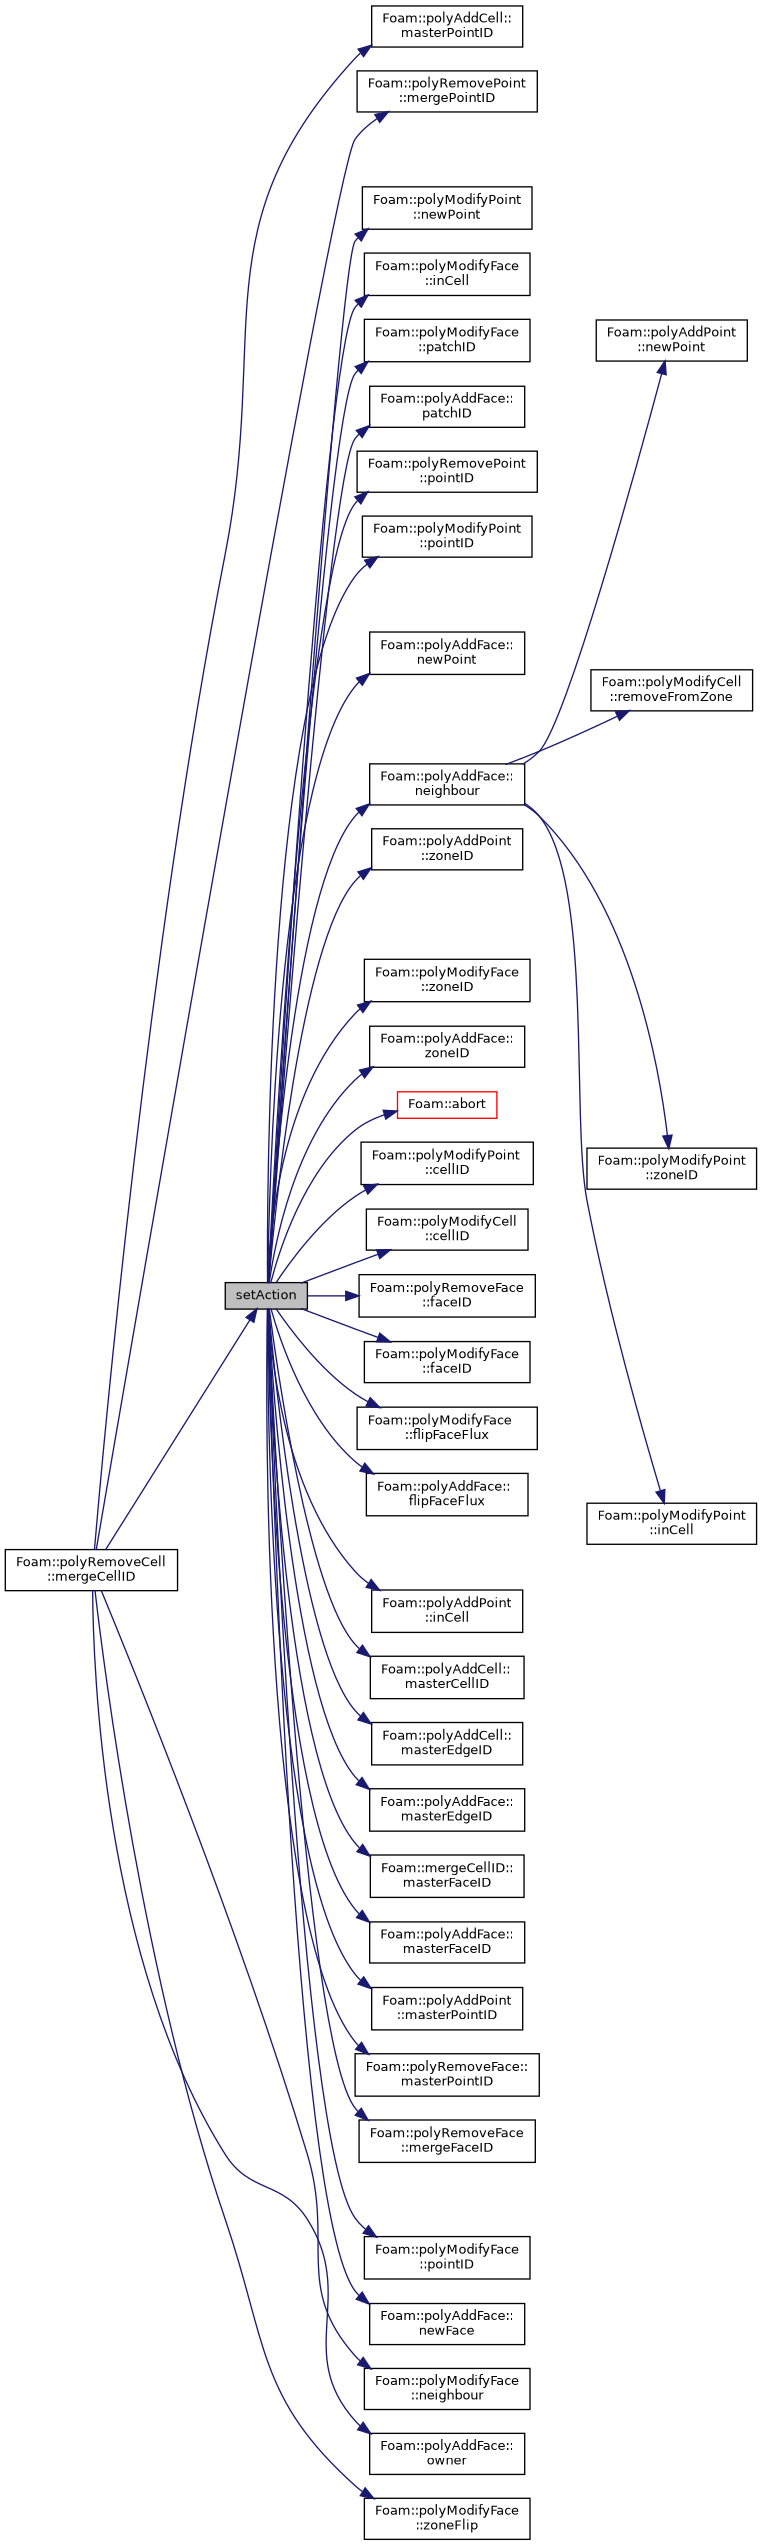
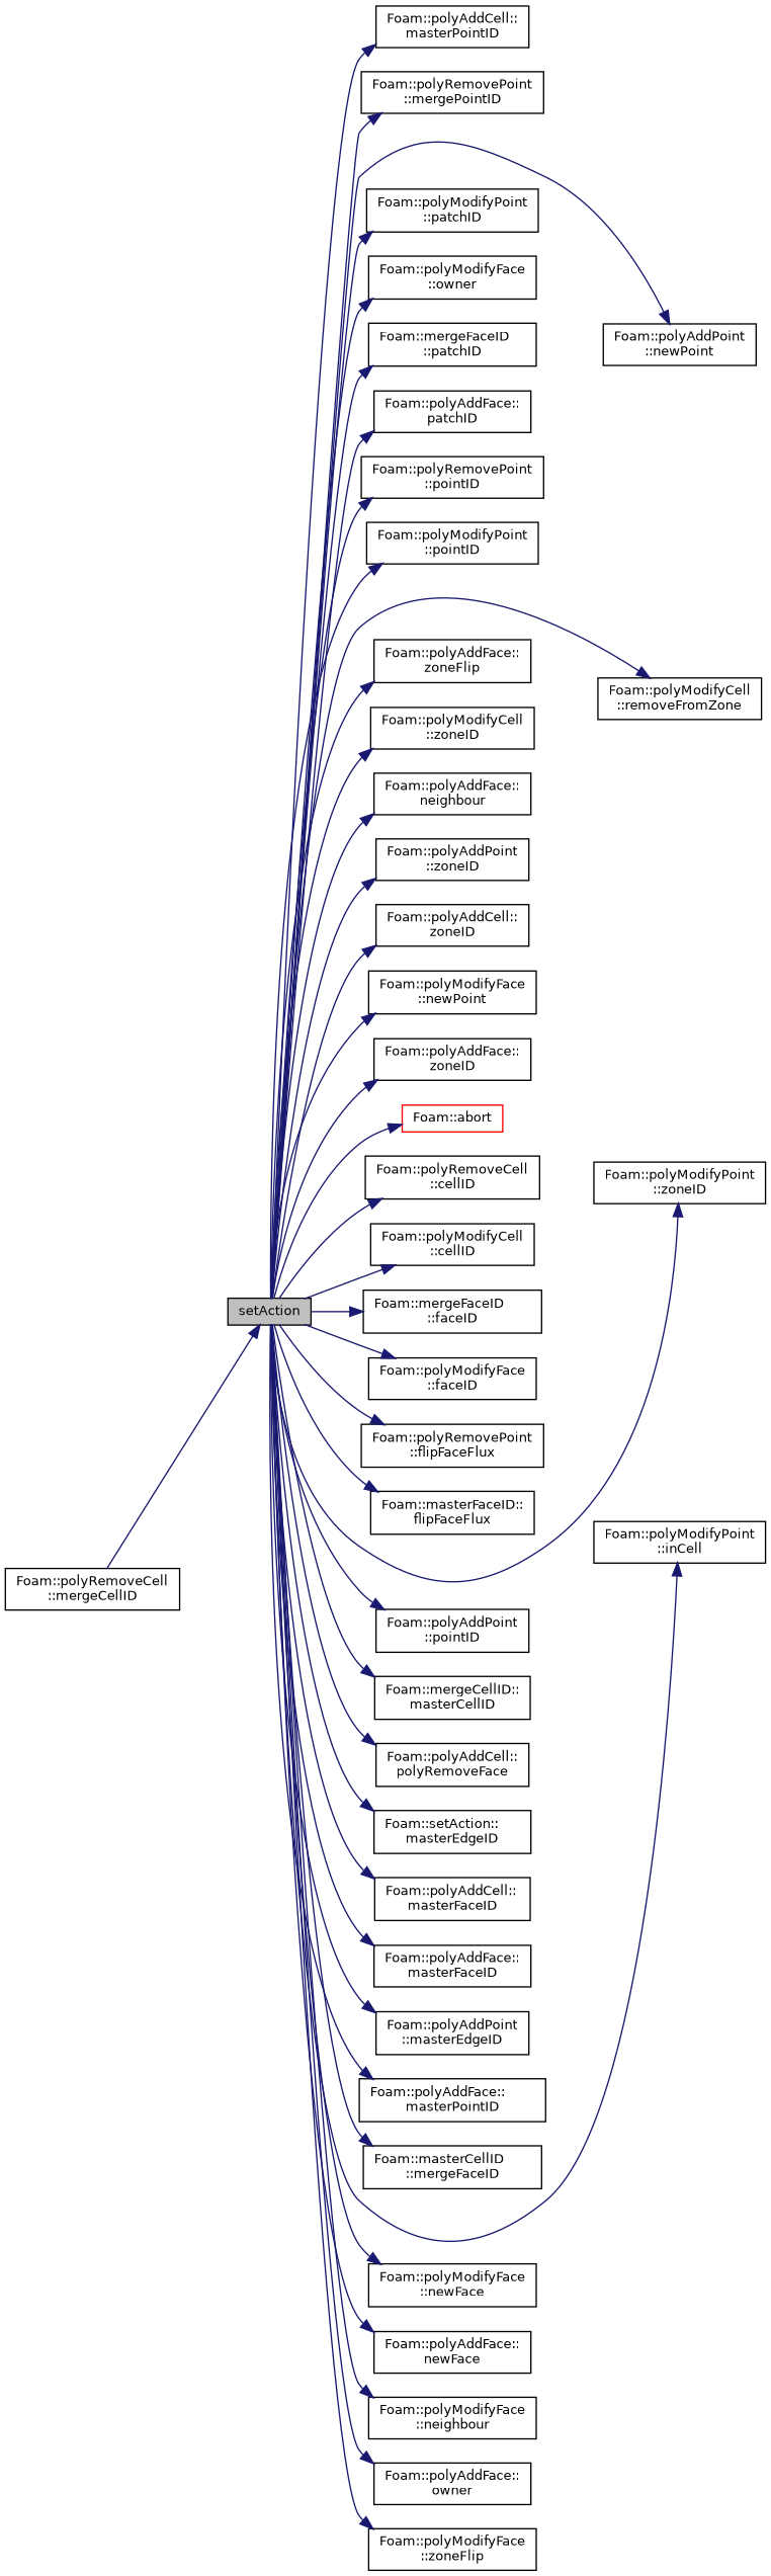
  digraph {
    rankdir=LR
    node [color=black fontname=Helvetica fontsize=10 shape=record]
    edge [color=midnightblue fontname=Helvetica fontsize=10 labelfontname=Helvetica labelfontsize=10 style=solid]
    n1 [fillcolor=grey75 fontcolor=black height=0.2 label=setAction style=filled width=0.4]
    n2 [color=red height=0.2 label="Foam::abort" width=0.4]
-   n3 [height=0.2 label="Foam::polyModifyPoint\l::cellID" width=0.4]
+   n3 [height=0.2 label="Foam::polyRemoveCell\l::cellID" width=0.4]
    n4 [height=0.2 label="Foam::polyModifyCell\l::cellID" width=0.4]
-   n5 [height=0.2 label="Foam::polyRemoveFace\l::faceID" width=0.4]
+   n5 [height=0.2 label="Foam::mergeFaceID\l::faceID" width=0.4]
    n6 [height=0.2 label="Foam::polyModifyFace\l::faceID" width=0.4]
-   n7 [height=0.2 label="Foam::polyModifyFace\l::flipFaceFlux" width=0.4]
-   n8 [height=0.2 label="Foam::polyAddFace::\lflipFaceFlux" width=0.4]
+   n7 [height=0.2 label="Foam::polyRemovePoint\l::flipFaceFlux" width=0.4]
+   n8 [height=0.2 label="Foam::masterFaceID::\lflipFaceFlux" width=0.4]
    n9 [height=0.2 label="Foam::polyModifyPoint\l::inCell" width=0.4]
-   n10 [height=0.2 label="Foam::polyAddPoint\l::inCell" width=0.4]
-   n11 [height=0.2 label="Foam::polyAddCell::\lmasterCellID" width=0.4]
-   n12 [height=0.2 label="Foam::polyAddCell::\lmasterEdgeID" width=0.4]
-   n13 [height=0.2 label="Foam::polyAddFace::\lmasterEdgeID" width=0.4]
-   n14 [height=0.2 label="Foam::mergeCellID::\lmasterFaceID" width=0.4]
+   n10 [height=0.2 label="Foam::polyAddPoint\l::pointID" width=0.4]
+   n11 [height=0.2 label="Foam::mergeCellID::\lmasterCellID" width=0.4]
+   n12 [height=0.2 label="Foam::polyAddCell::\lpolyRemoveFace" width=0.4]
+   n13 [height=0.2 label="Foam::setAction::\lmasterEdgeID" width=0.4]
+   n14 [height=0.2 label="Foam::polyAddCell::\lmasterFaceID" width=0.4]
    n15 [height=0.2 label="Foam::polyAddFace::\lmasterFaceID" width=0.4]
-   n16 [height=0.2 label="Foam::polyAddPoint\l::masterPointID" width=0.4]
+   n16 [height=0.2 label="Foam::polyAddPoint\l::masterEdgeID" width=0.4]
    n17 [height=0.2 label="Foam::polyAddCell::\lmasterPointID" width=0.4]
-   n18 [height=0.2 label="Foam::polyRemoveFace::\lmasterPointID" width=0.4]
-   n19 [height=0.2 label="Foam::polyRemoveFace\l::mergeFaceID" width=0.4]
+   n18 [height=0.2 label="Foam::polyAddFace::\lmasterPointID" width=0.4]
+   n19 [height=0.2 label="Foam::masterCellID\l::mergeFaceID" width=0.4]
    n20 [height=0.2 label="Foam::polyRemovePoint\l::mergePointID" width=0.4]
    n21 [height=0.2 label="Foam::polyModifyFace\l::neighbour" width=0.4]
    n22 [height=0.2 label="Foam::polyAddFace::\lneighbour" width=0.4]
-   n23 [height=0.2 label="Foam::polyModifyFace\l::pointID" width=0.4]
+   n23 [height=0.2 label="Foam::polyModifyFace\l::newFace" width=0.4]
    n24 [height=0.2 label="Foam::polyAddFace::\lnewFace" width=0.4]
    n25 [height=0.2 label="Foam::polyAddPoint\l::newPoint" width=0.4]
-   n26 [height=0.2 label="Foam::polyModifyPoint\l::newPoint" width=0.4]
-   n27 [height=0.2 label="Foam::polyModifyFace\l::inCell" width=0.4]
+   n26 [height=0.2 label="Foam::polyModifyPoint\l::patchID" width=0.4]
+   n27 [height=0.2 label="Foam::polyModifyFace\l::owner" width=0.4]
    n28 [height=0.2 label="Foam::polyAddFace::\lowner" width=0.4]
-   n29 [height=0.2 label="Foam::polyModifyFace\l::patchID" width=0.4]
+   n29 [height=0.2 label="Foam::mergeFaceID\l::patchID" width=0.4]
    n30 [height=0.2 label="Foam::polyAddFace::\lpatchID" width=0.4]
    n31 [height=0.2 label="Foam::polyRemovePoint\l::pointID" width=0.4]
    n32 [height=0.2 label="Foam::polyModifyPoint\l::pointID" width=0.4]
    n33 [height=0.2 label="Foam::polyModifyCell\l::removeFromZone" width=0.4]
    n34 [height=0.2 label="Foam::polyModifyFace\l::zoneFlip" width=0.4]
-   n35 [height=0.2 label="Foam::polyAddFace::\lnewPoint" width=0.4]
+   n35 [height=0.2 label="Foam::polyAddFace::\lzoneFlip" width=0.4]
+   n36 [height=0.2 label="Foam::polyModifyCell\l::zoneID" width=0.4]
    n37 [height=0.2 label="Foam::polyModifyPoint\l::zoneID" width=0.4]
    n38 [height=0.2 label="Foam::polyAddPoint\l::zoneID" width=0.4]
-   n40 [height=0.2 label="Foam::polyModifyFace\l::zoneID" width=0.4]
+   n39 [height=0.2 label="Foam::polyAddCell::\lzoneID" width=0.4]
+   n40 [height=0.2 label="Foam::polyModifyFace\l::newPoint" width=0.4]
    n41 [height=0.2 label="Foam::polyAddFace::\lzoneID" width=0.4]
    n42 [height=0.2 label="Foam::polyRemoveCell\l::mergeCellID" width=0.4]
    n1 -> n2
    n1 -> n3
    n1 -> n4
    n1 -> n5
    n1 -> n6
    n1 -> n7
    n1 -> n8
-   n22 -> n9
+   n1 -> n9
    n1 -> n10
    n1 -> n11
    n1 -> n12
    n1 -> n13
    n1 -> n14
    n1 -> n15
    n1 -> n16
-   n42 -> n17
+   n1 -> n17
    n1 -> n18
    n1 -> n19
-   n42 -> n20
-   n42 -> n21
+   n1 -> n20
+   n1 -> n21
    n1 -> n22
    n1 -> n23
    n1 -> n24
-   n22 -> n25
+   n1 -> n25
    n1 -> n26
    n1 -> n27
-   n42 -> n28
+   n1 -> n28
    n1 -> n29
    n1 -> n30
    n1 -> n31
    n1 -> n32
-   n22 -> n33
-   n42 -> n34
+   n1 -> n33
+   n1 -> n34
    n1 -> n35
-   n22 -> n37
+   n1 -> n36
+   n1 -> n37
    n1 -> n38
+   n1 -> n39
    n1 -> n40
    n1 -> n41
    n42 -> n1
  }
